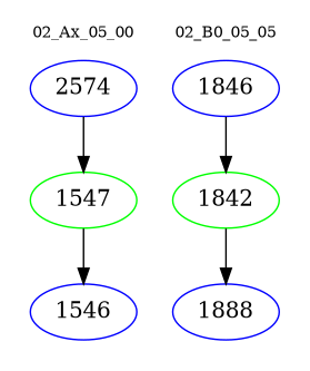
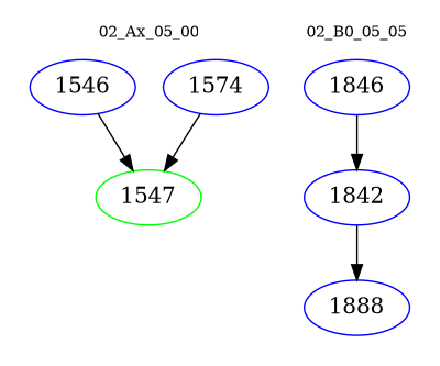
  digraph {
    node [color=blue]
    edge [color=black]
-   n1 [label=2574]
+   n1 [label=1574]
    n2 [color=green label=1547]
    n3 [label=1546]
    n4 [label=1846]
-   n5 [color=green label=1842]
+   n5 [label=1842]
    n6 [label=1888]
    subgraph cluster_1 {
      color=white
      fontsize=10
      label="02_Ax_05_00"
      n1
      n2
      n3
    }
    subgraph cluster_2 {
      color=white
      fontsize=10
      label="02_B0_05_05"
      n4
      n5
      n6
    }
    n1 -> n2
-   n2 -> n3
+   n3 -> n2
    n4 -> n5
    n5 -> n6
  }
